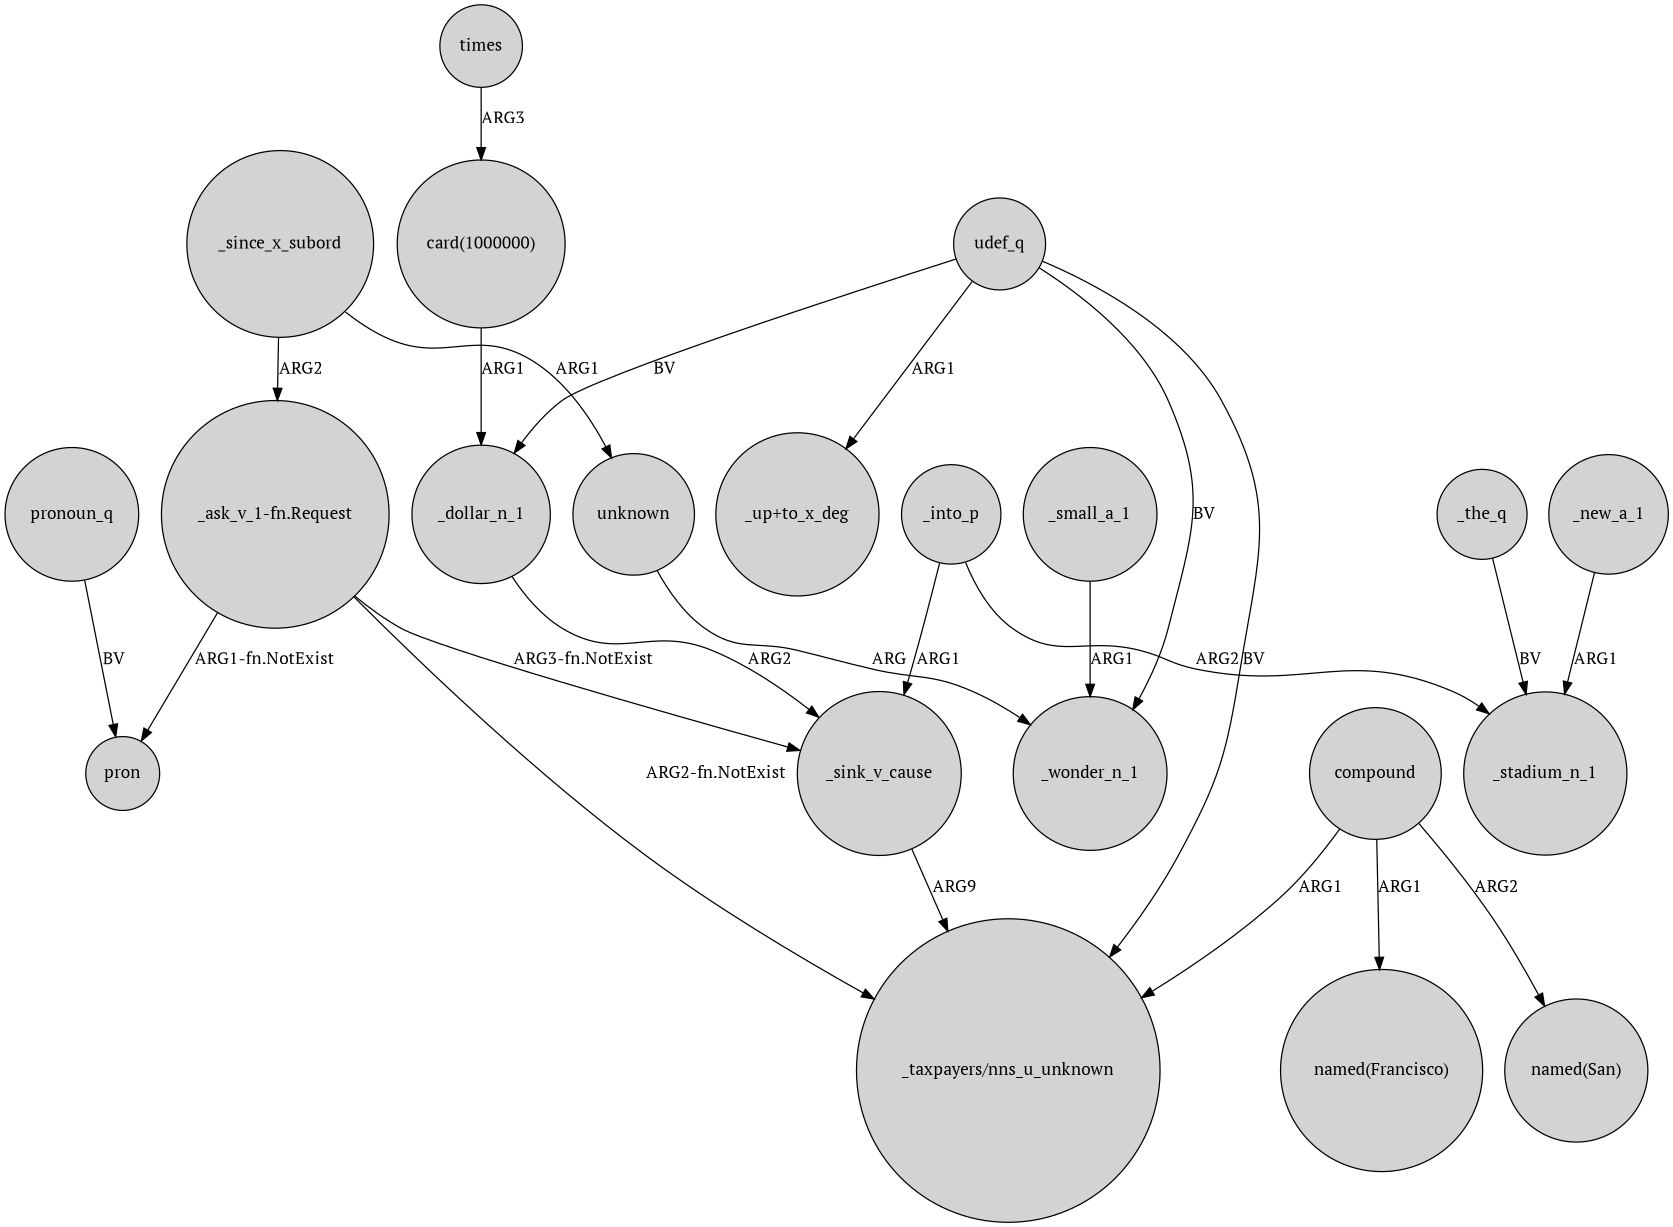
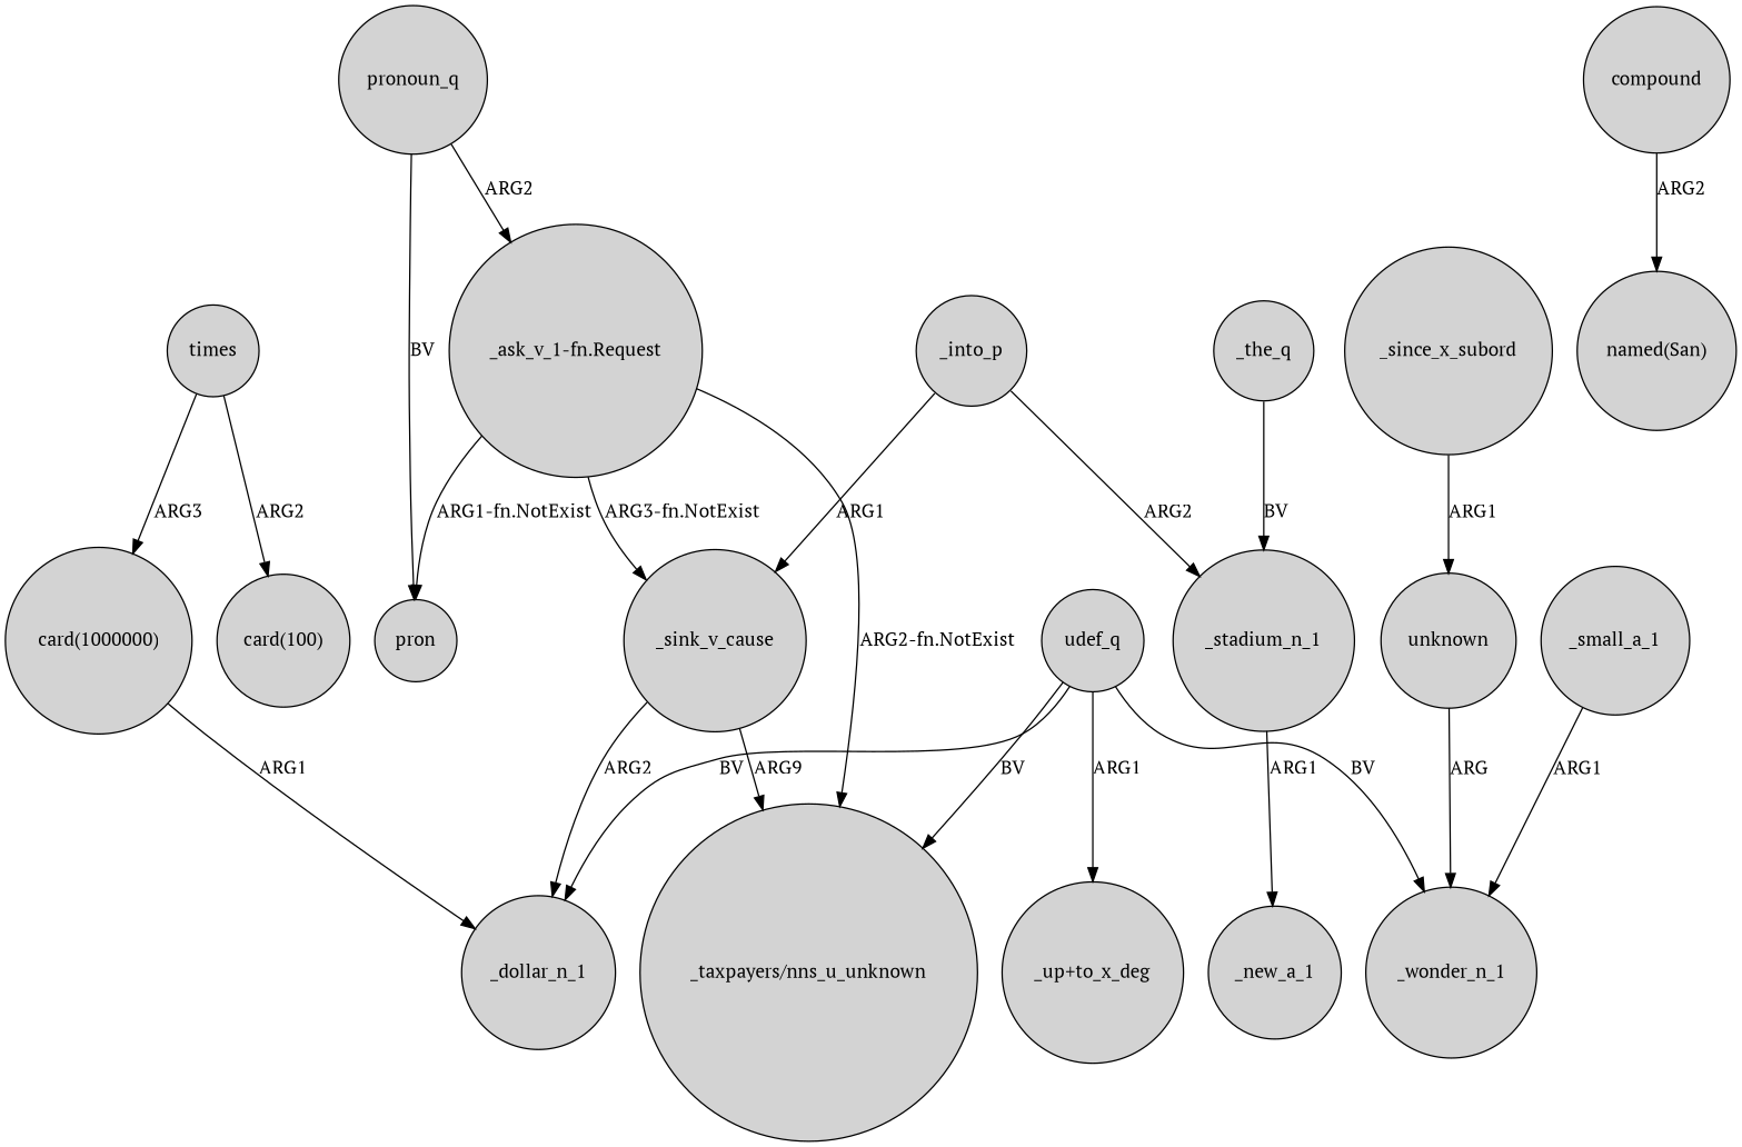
  digraph {
    fontname="PT Serif"
    node [fontname="PT Serif" shape=circle style=filled]
    edge [fontname="PT Serif"]
    "card(1000000)"
    _dollar_n_1
    _since_x_subord
    "_ask_v_1-fn.Request"
    unknown
    "_taxpayers/nns_u_unknown"
    _sink_v_cause
    pron
    _wonder_n_1
    times
+   "card(100)"
    udef_q
    "_up+to_x_deg"
    compound
-   "named(Francisco)"
    "named(San)"
    _into_p
    _stadium_n_1
    pronoun_q
    _new_a_1
    _small_a_1
    _the_q
    "card(1000000)" -> _dollar_n_1 [label=ARG1]
-   _since_x_subord -> "_ask_v_1-fn.Request" [label=ARG2]
+   pronoun_q -> "_ask_v_1-fn.Request" [label=ARG2]
    _since_x_subord -> unknown [label=ARG1]
    "_ask_v_1-fn.Request" -> "_taxpayers/nns_u_unknown" [label="ARG2-fn.NotExist"]
    "_ask_v_1-fn.Request" -> _sink_v_cause [label="ARG3-fn.NotExist"]
    "_ask_v_1-fn.Request" -> pron [label="ARG1-fn.NotExist"]
    unknown -> _wonder_n_1 [label=ARG]
-   _dollar_n_1 -> _sink_v_cause [label=ARG2]
+   _sink_v_cause -> _dollar_n_1 [label=ARG2]
    _sink_v_cause -> "_taxpayers/nns_u_unknown" [label=ARG9]
    times -> "card(1000000)" [label=ARG3]
+   times -> "card(100)" [label=ARG2]
    udef_q -> _dollar_n_1 [label=BV]
    udef_q -> "_taxpayers/nns_u_unknown" [label=BV]
    udef_q -> _wonder_n_1 [label=BV]
    udef_q -> "_up+to_x_deg" [label=ARG1]
-   compound -> "_taxpayers/nns_u_unknown" [label=ARG1]
-   compound -> "named(Francisco)" [label=ARG1]
    compound -> "named(San)" [label=ARG2]
    _into_p -> _sink_v_cause [label=ARG1]
    _into_p -> _stadium_n_1 [label=ARG2]
    pronoun_q -> pron [label=BV]
-   _new_a_1 -> _stadium_n_1 [label=ARG1]
+   _stadium_n_1 -> _new_a_1 [label=ARG1]
    _small_a_1 -> _wonder_n_1 [label=ARG1]
    _the_q -> _stadium_n_1 [label=BV]
  }
